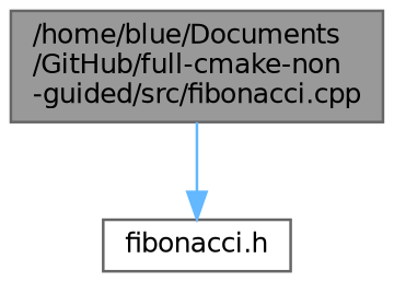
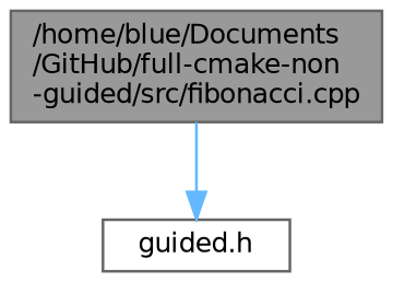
  digraph {
    node [fontname=Helvetica fontsize=10 shape=box style=filled]
    n1 [color=gray40 fillcolor=grey60 fontcolor=black height=0.2 label="/home/blue/Documents\l/GitHub/full-cmake-non\l-guided/src/fibonacci.cpp" width=0.4]
-   n2 [color=grey40 fillcolor=white height=0.2 label="fibonacci.h" width=0.4]
+   n2 [color=grey40 fillcolor=white height=0.2 label="guided.h" width=0.4]
    n1 -> n2 [color=steelblue1 fontname=Helvetica fontsize=10 labelfontname=Helvetica labelfontsize=10 style=solid]
  }
